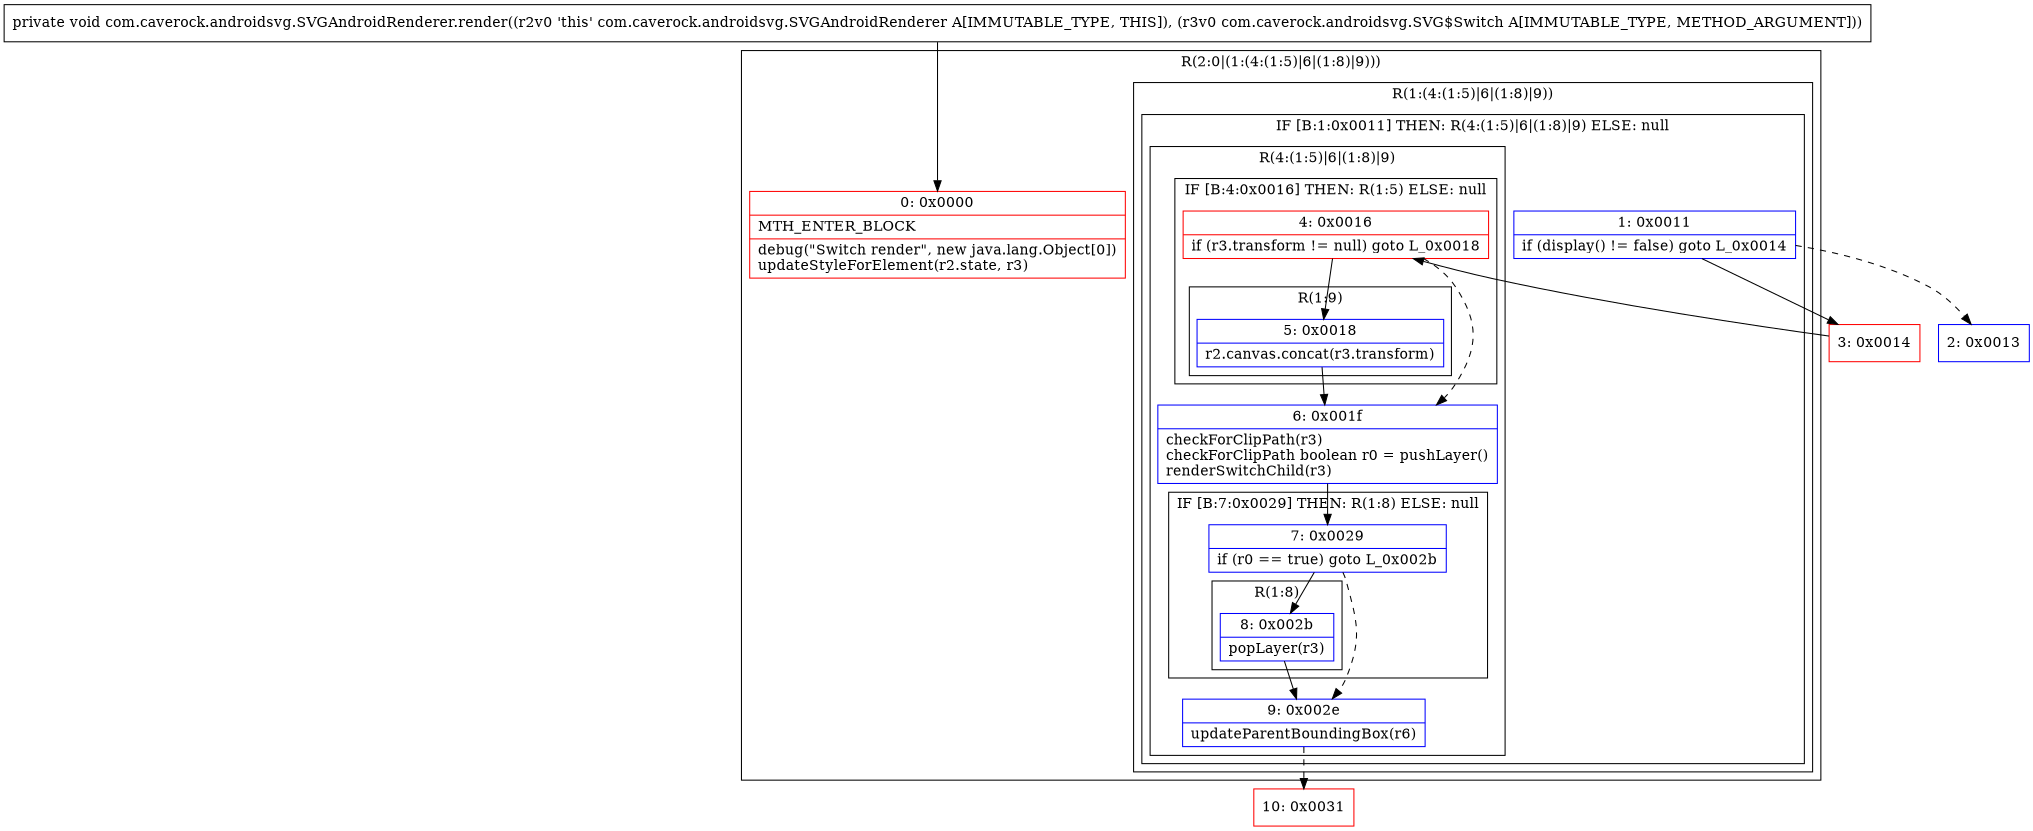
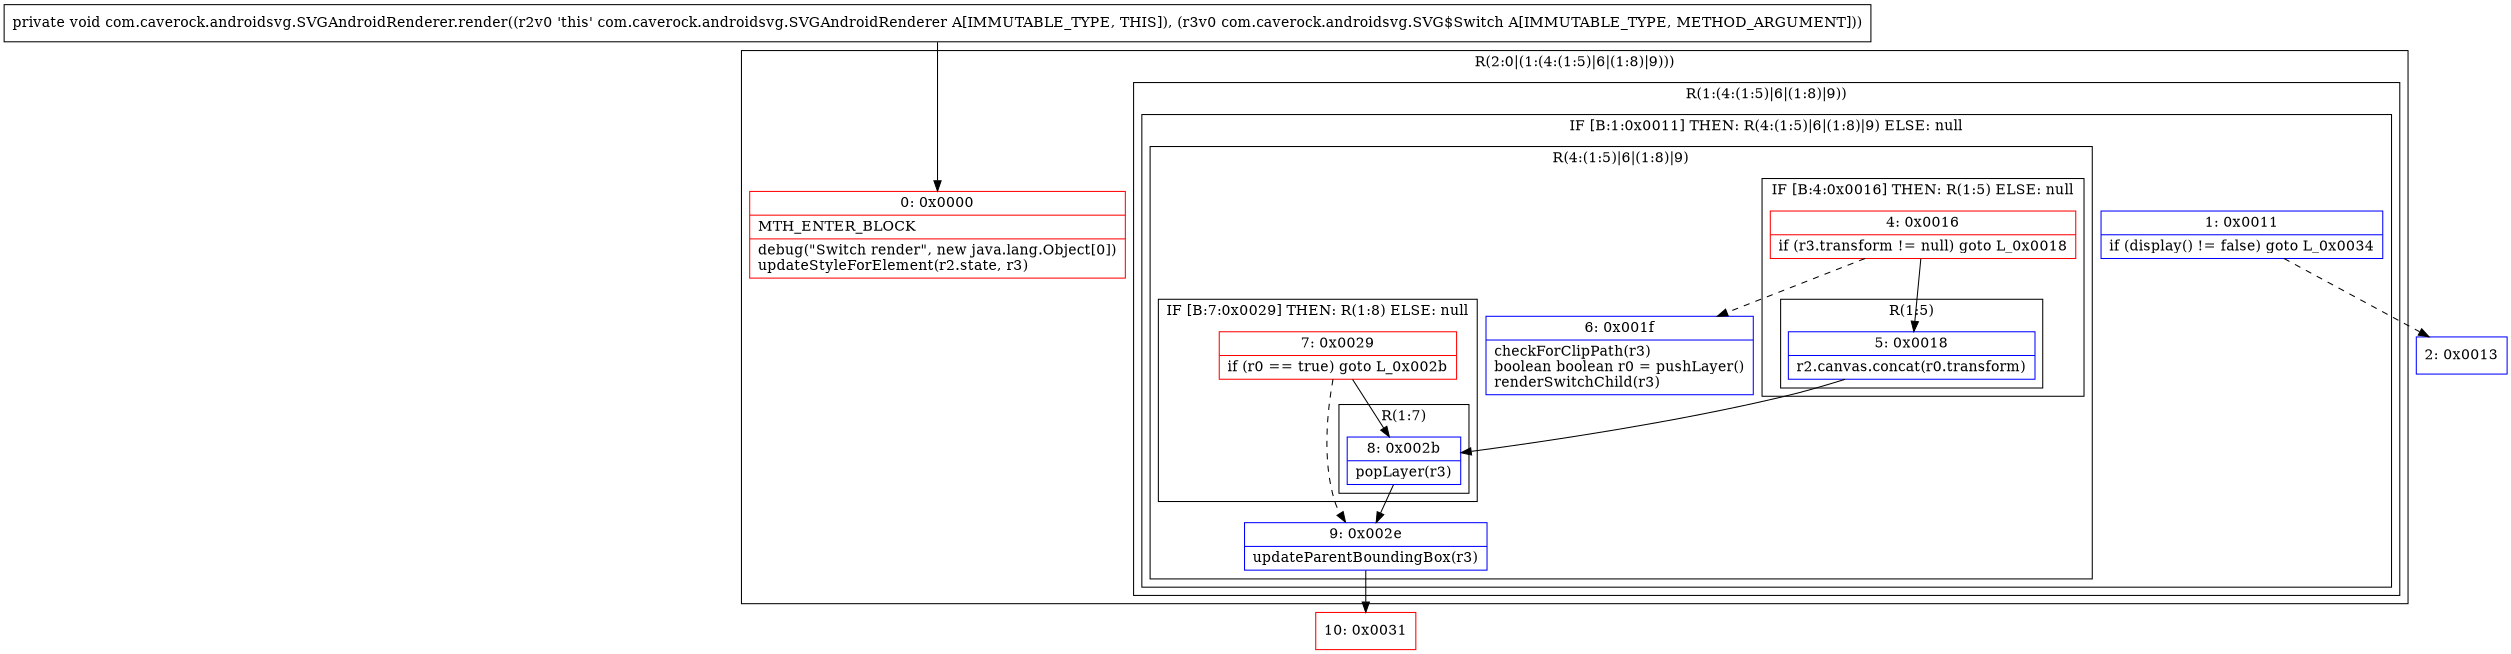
  digraph {
    node [color=blue shape=record]
-   n1 [label="{5\:\ 0x0018|r2.canvas.concat(r3.transform)\l}"]
+   n1 [label="{5\:\ 0x0018|r2.canvas.concat(r0.transform)\l}"]
    n2 [color=red label="{4\:\ 0x0016|if (r3.transform != null) goto L_0x0018\l}"]
    n3 [label="{8\:\ 0x002b|popLayer(r3)\l}"]
-   n4 [label="{7\:\ 0x0029|if (r0 == true) goto L_0x002b\l}"]
-   n5 [label="{6\:\ 0x001f|checkForClipPath(r3)\lcheckForClipPath boolean r0 = pushLayer()\lrenderSwitchChild(r3)\l}"]
-   n6 [label="{9\:\ 0x002e|updateParentBoundingBox(r6)\l}"]
-   n7 [label="{1\:\ 0x0011|if (display() != false) goto L_0x0014\l}"]
+   n4 [color=red label="{7\:\ 0x0029|if (r0 == true) goto L_0x002b\l}"]
+   n5 [label="{6\:\ 0x001f|checkForClipPath(r3)\lboolean boolean r0 = pushLayer()\lrenderSwitchChild(r3)\l}"]
+   n6 [label="{9\:\ 0x002e|updateParentBoundingBox(r3)\l}"]
+   n7 [label="{1\:\ 0x0011|if (display() != false) goto L_0x0034\l}"]
    n8 [color=red label="{0\:\ 0x0000|MTH_ENTER_BLOCK\l|debug(\"Switch render\", new java.lang.Object[0])\lupdateStyleForElement(r2.state, r3)\l}"]
    n9 [color=red label="{10\:\ 0x0031}"]
    n10 [label="{2\:\ 0x0013}"]
-   n11 [color=red label="{3\:\ 0x0014}"]
    n12 [label="{private void com.caverock.androidsvg.SVGAndroidRenderer.render((r2v0 'this' com.caverock.androidsvg.SVGAndroidRenderer A[IMMUTABLE_TYPE, THIS]), (r3v0 com.caverock.androidsvg.SVG$Switch A[IMMUTABLE_TYPE, METHOD_ARGUMENT])) }" color=""]
    subgraph cluster_1 {
      label="R(2:0|(1:(4:(1:5)|6|(1:8)|9)))"
      n8
      subgraph cluster_2 {
        label="R(1:(4:(1:5)|6|(1:8)|9))"
        subgraph cluster_3 {
          label="IF [B:1:0x0011] THEN: R(4:(1:5)|6|(1:8)|9) ELSE: null"
          n7
          subgraph cluster_4 {
            label="R(4:(1:5)|6|(1:8)|9)"
            n5
            n6
            subgraph cluster_5 {
              label="IF [B:4:0x0016] THEN: R(1:5) ELSE: null"
              n2
              subgraph cluster_6 {
-               label="R(1:9)"
+               label="R(1:5)"
                n1
              }
            }
            subgraph cluster_7 {
              label="IF [B:7:0x0029] THEN: R(1:8) ELSE: null"
              n4
              subgraph cluster_8 {
-               label="R(1:8)"
+               label="R(1:7)"
                n3
              }
            }
          }
        }
      }
    }
-   n1 -> n5
+   n1 -> n3
    n2 -> n1
    n2 -> n5 [style=dashed]
    n3 -> n6
    n4 -> n3
    n4 -> n6 [style=dashed]
-   n5 -> n4
-   n6 -> n9 [style=dashed]
+   n6 -> n9
    n7 -> n10 [style=dashed]
-   n7 -> n11
-   n11 -> n2
    n12 -> n8
  }
